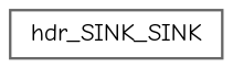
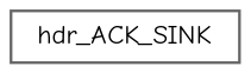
  digraph {
    rankdir=LR
    fontname="Comic Neue"
-   n1 [color=grey40 fillcolor=white fontname="Comic Neue" fontsize=10 height=0.2 label=hdr_SINK_SINK shape=box style=filled width=0.4]
+   n1 [color=grey40 fillcolor=white fontname="Comic Neue" fontsize=10 height=0.2 label=hdr_ACK_SINK shape=box style=filled width=0.4]
  }
